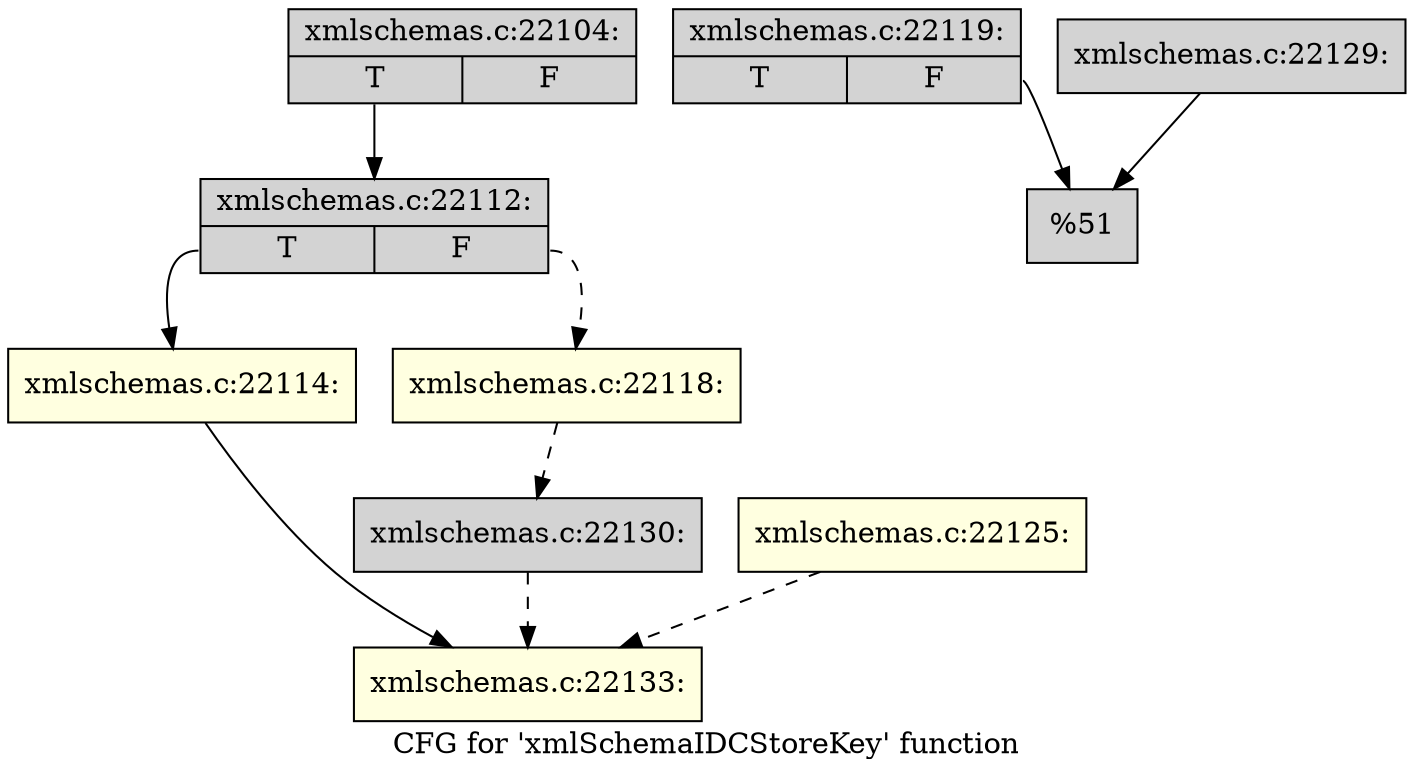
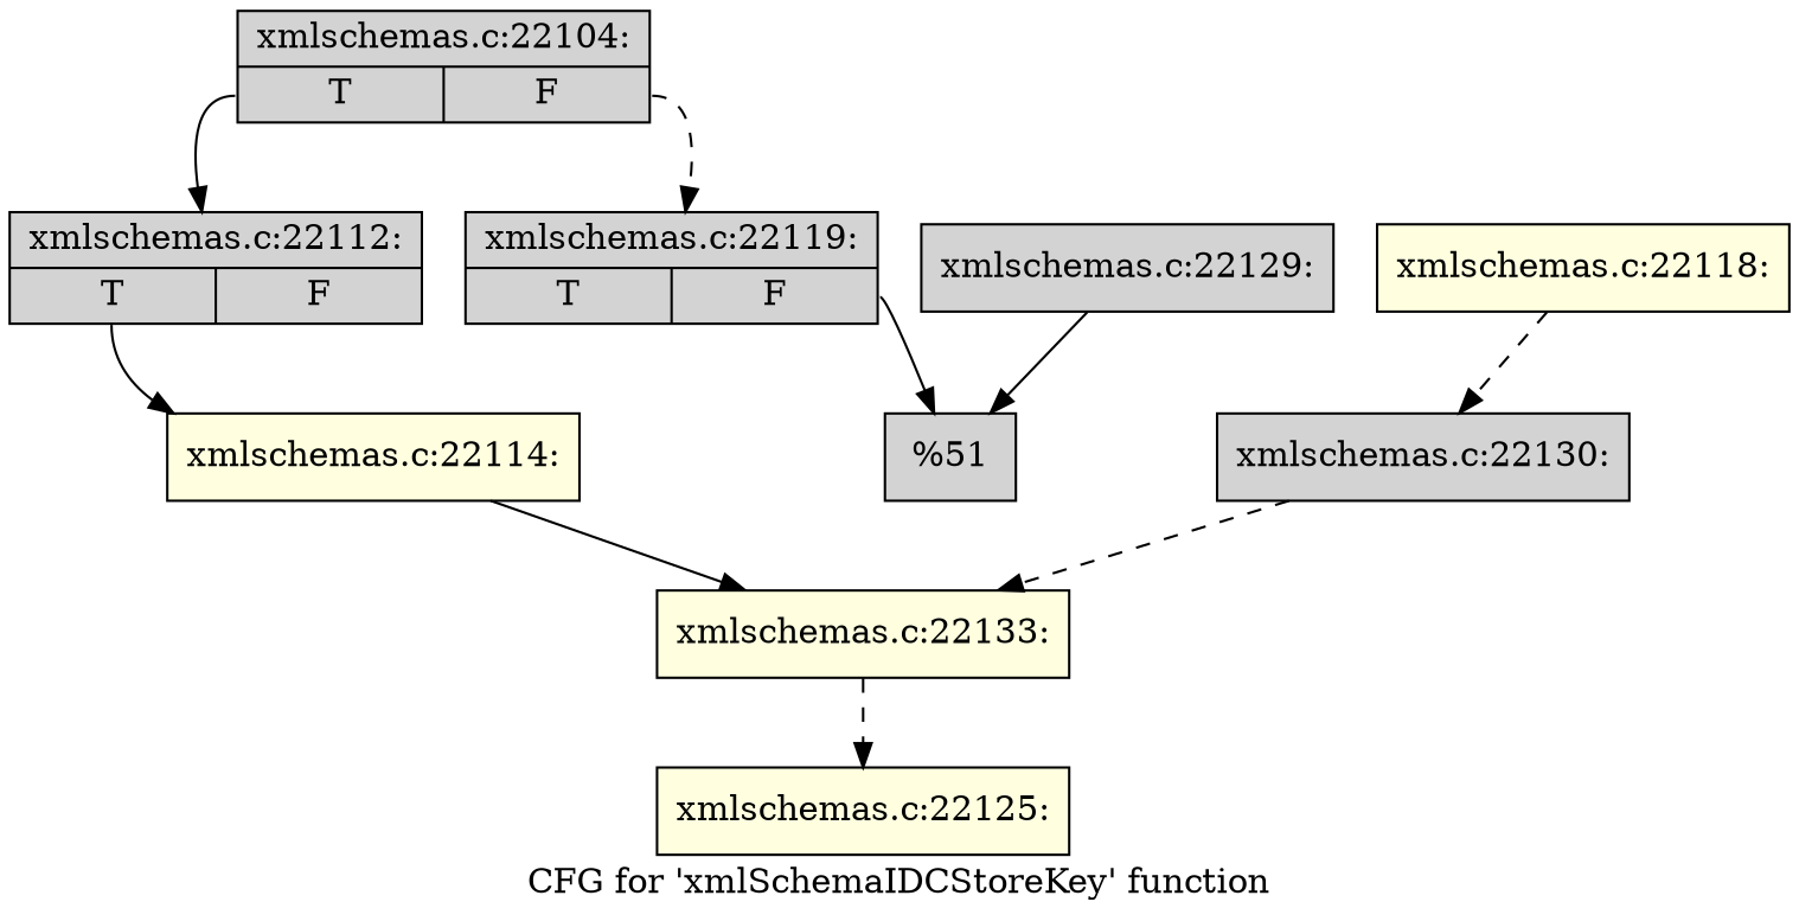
  digraph {
    label="CFG for 'xmlSchemaIDCStoreKey' function"
    node [fillcolor=lightgrey shape=record style=filled]
    edge [style=solid]
    n1 [label="{xmlschemas.c:22104:|{<s0>T|<s1>F}}"]
    n2 [label="{xmlschemas.c:22112:|{<s0>T|<s1>F}}"]
    n3 [label="{xmlschemas.c:22119:|{<s0>T|<s1>F}}"]
    n4 [fillcolor=lightyellow label="{xmlschemas.c:22114:}"]
    n5 [fillcolor=lightyellow label="{xmlschemas.c:22118:}"]
    n6 [label="{%51}"]
    n7 [fillcolor=lightyellow label="{xmlschemas.c:22133:}"]
    n8 [label="{xmlschemas.c:22130:}"]
    n9 [fillcolor=lightyellow label="{xmlschemas.c:22125:}"]
    n10 [label="{xmlschemas.c:22129:}"]
    n1 -> n2 [tailport=s0]
+   n1 -> n3 [style=dashed tailport=s1]
    n2 -> n4 [tailport=s0]
-   n2 -> n5 [style=dashed tailport=s1]
    n3 -> n6 [tailport=s1]
    n4 -> n7
    n5 -> n8 [style=dashed]
    n8 -> n7 [style=dashed]
-   n9 -> n7 [style=dashed]
+   n7 -> n9 [style=dashed]
    n10 -> n6
  }
